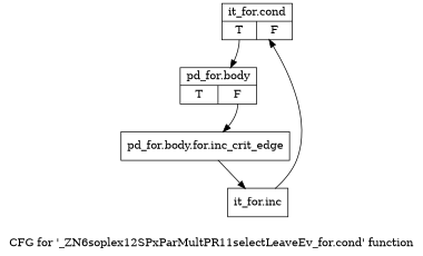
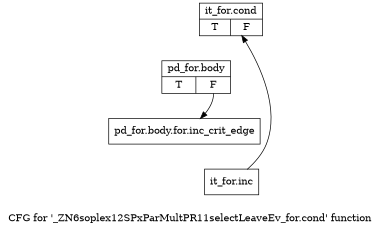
  digraph {
    label="CFG for '_ZN6soplex12SPxParMultPR11selectLeaveEv_for.cond' function"
    node [shape=record]
    n1 [label="{it_for.cond|{<s0>T|<s1>F}}"]
    n2 [label="{pd_for.body|{<s0>T|<s1>F}}"]
    n3 [label="{pd_for.body.for.inc_crit_edge}"]
    n4 [label="{it_for.inc}"]
-   n1 -> n2 [tailport=s0]
    n2 -> n3 [tailport=s1]
-   n3 -> n4
    n4 -> n1
  }
